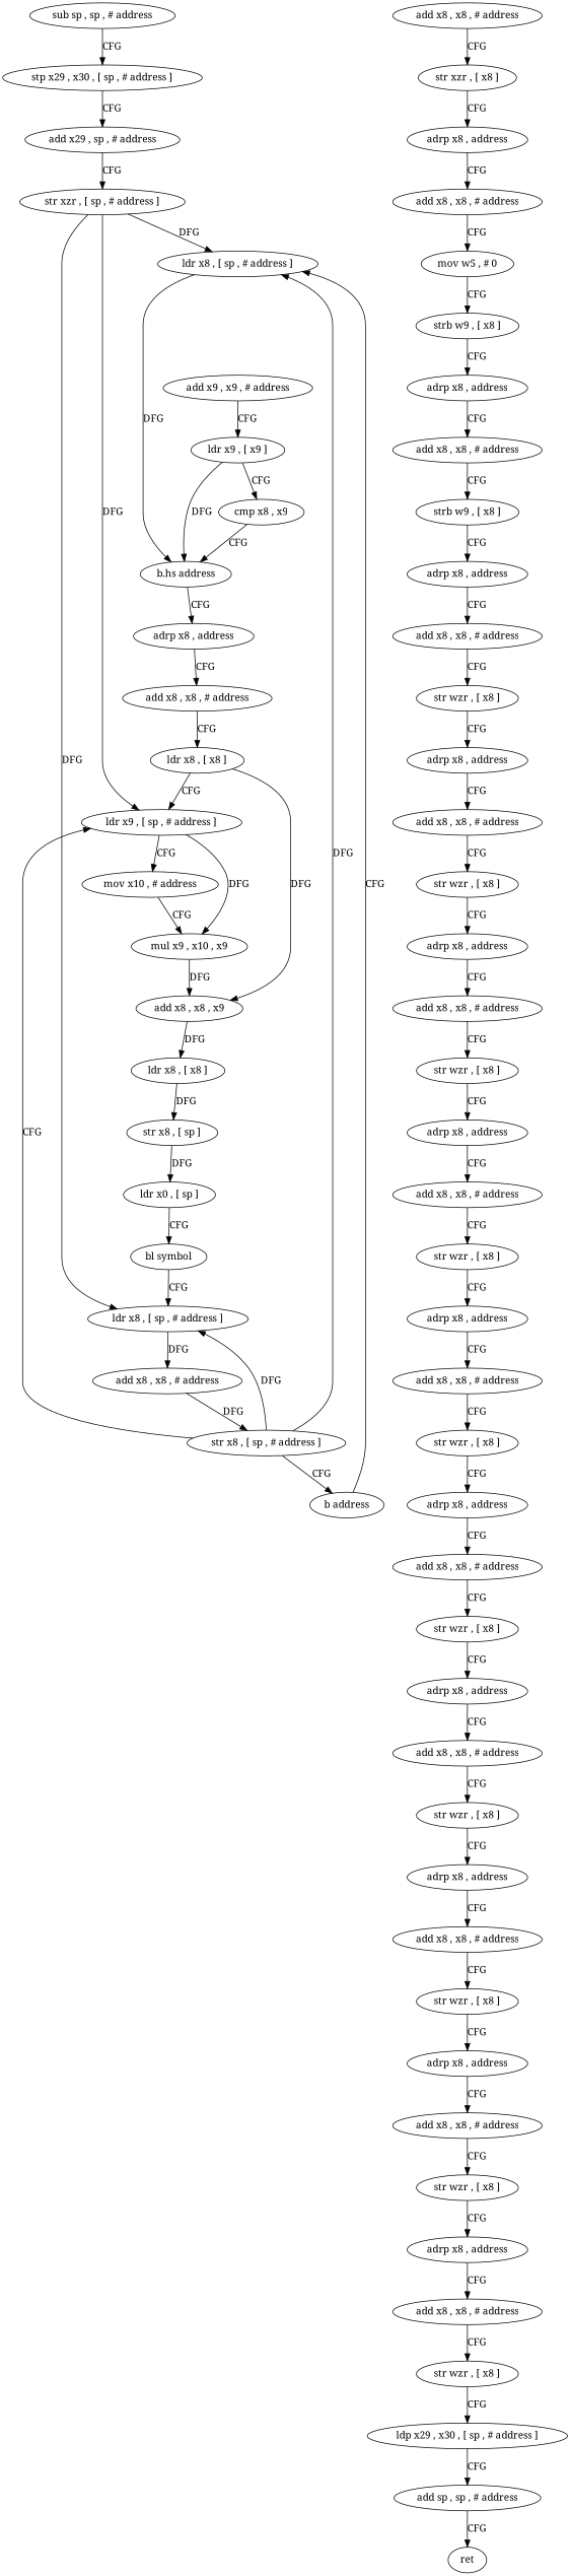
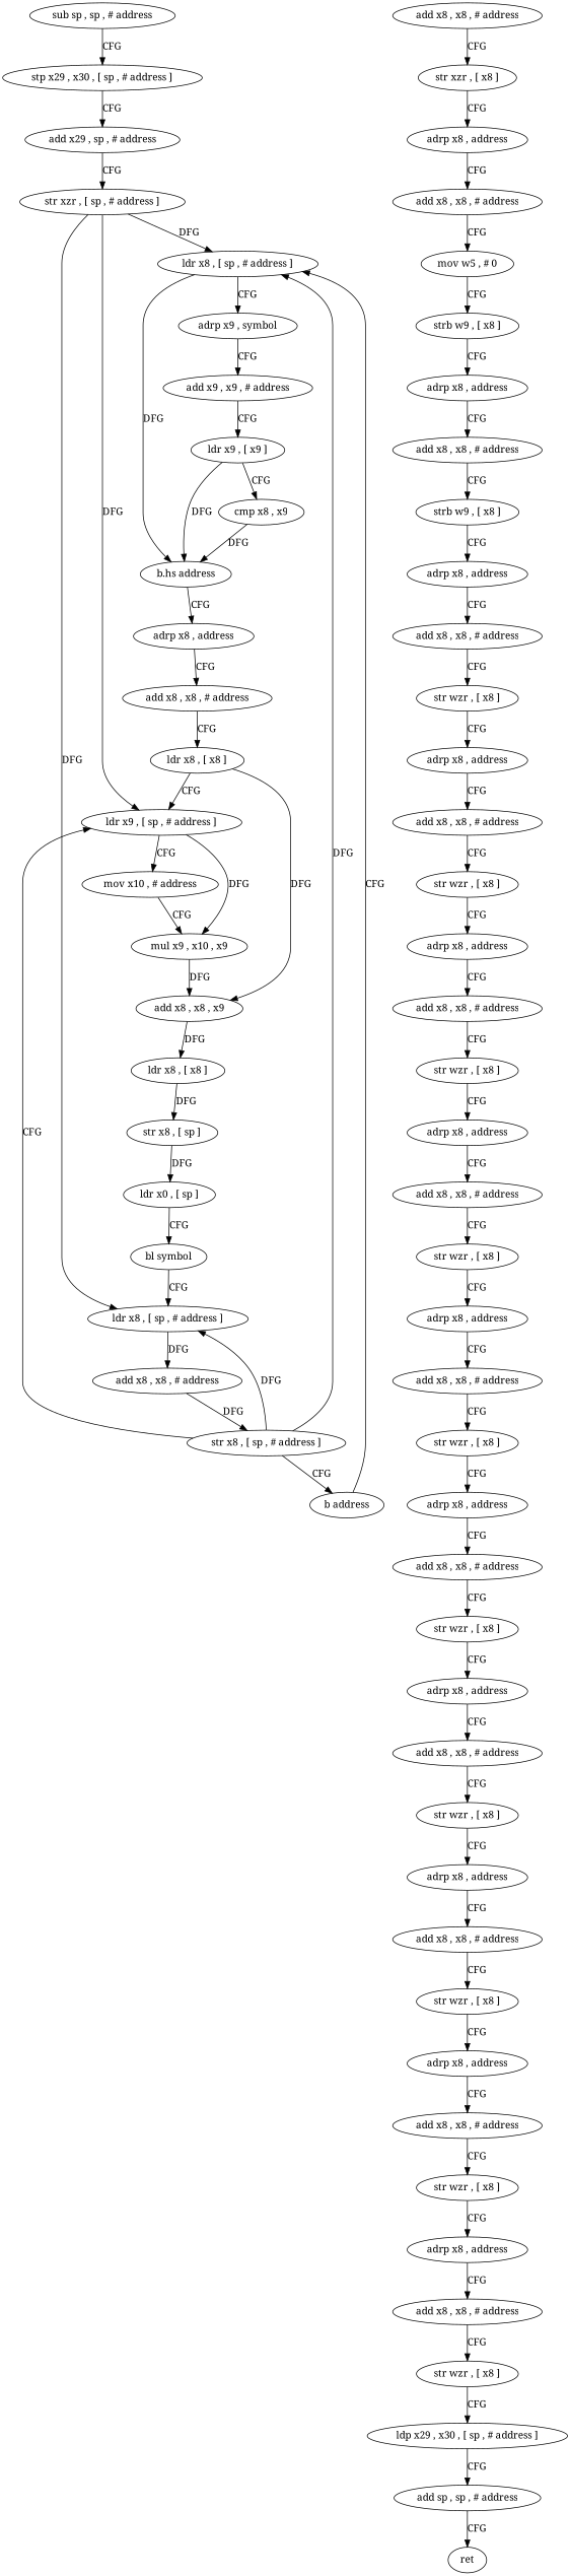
  digraph {
    fontname="Noto Serif"
    node [fontname="Noto Serif"]
    edge [fontname="Noto Serif"]
    n1 [label="sub sp , sp , # address"]
    n2 [label="stp x29 , x30 , [ sp , # address ]"]
    n3 [label="add x29 , sp , # address"]
    n4 [label="str xzr , [ sp , # address ]"]
    n5 [label="ldr x8 , [ sp , # address ]"]
    n6 [label="ldr x9 , [ sp , # address ]"]
    n7 [label="ldr x8 , [ sp , # address ]"]
+   n8 [label="adrp x9 , symbol"]
    n9 [label="b.hs address"]
    n10 [label="mov x10 , # address"]
    n11 [label="mul x9 , x10 , x9"]
    n12 [label="add x8 , x8 , # address"]
    n13 [label="add x9 , x9 , # address"]
    n14 [label="adrp x8 , address"]
    n15 [label="add x8 , x8 , # address"]
    n16 [label="str xzr , [ x8 ]"]
    n17 [label="adrp x8 , address"]
    n18 [label="add x8 , x8 , # address"]
    n19 [label="mov w5 , # 0"]
    n20 [label="strb w9 , [ x8 ]"]
    n21 [label="adrp x8 , address"]
    n22 [label="add x8 , x8 , # address"]
    n23 [label="strb w9 , [ x8 ]"]
    n24 [label="adrp x8 , address"]
    n25 [label="add x8 , x8 , # address"]
    n26 [label="str wzr , [ x8 ]"]
    n27 [label="adrp x8 , address"]
    n28 [label="add x8 , x8 , # address"]
    n29 [label="str wzr , [ x8 ]"]
    n30 [label="adrp x8 , address"]
    n31 [label="add x8 , x8 , # address"]
    n32 [label="str wzr , [ x8 ]"]
    n33 [label="adrp x8 , address"]
    n34 [label="add x8 , x8 , # address"]
    n35 [label="str wzr , [ x8 ]"]
    n36 [label="adrp x8 , address"]
    n37 [label="add x8 , x8 , # address"]
    n38 [label="str wzr , [ x8 ]"]
    n39 [label="adrp x8 , address"]
    n40 [label="add x8 , x8 , # address"]
    n41 [label="str wzr , [ x8 ]"]
    n42 [label="adrp x8 , address"]
    n43 [label="add x8 , x8 , # address"]
    n44 [label="str wzr , [ x8 ]"]
    n45 [label="adrp x8 , address"]
    n46 [label="add x8 , x8 , # address"]
    n47 [label="str wzr , [ x8 ]"]
    n48 [label="adrp x8 , address"]
    n49 [label="add x8 , x8 , # address"]
    n50 [label="str wzr , [ x8 ]"]
    n51 [label="adrp x8 , address"]
    n52 [label="add x8 , x8 , # address"]
    n53 [label="str wzr , [ x8 ]"]
    n54 [label="ldp x29 , x30 , [ sp , # address ]"]
    n55 [label="add sp , sp , # address"]
    n56 [label=ret]
    n57 [label="add x8 , x8 , # address"]
    n58 [label="ldr x8 , [ x8 ]"]
    n59 [label="add x8 , x8 , x9"]
    n60 [label="ldr x8 , [ x8 ]"]
    n61 [label="str x8 , [ sp ]"]
    n62 [label="ldr x0 , [ sp ]"]
    n63 [label="bl symbol"]
    n64 [label="str x8 , [ sp , # address ]"]
    n65 [label="b address"]
    n66 [label="ldr x9 , [ x9 ]"]
    n67 [label="cmp x8 , x9"]
    n1 -> n2 [label=CFG]
    n2 -> n3 [label=CFG]
    n3 -> n4 [label=CFG]
    n4 -> n5 [label=DFG]
    n4 -> n6 [label=DFG]
    n4 -> n7 [label=DFG]
+   n5 -> n8 [label=CFG]
    n5 -> n9 [label=DFG]
    n6 -> n10 [label=CFG]
    n6 -> n11 [label=DFG]
    n7 -> n12 [label=DFG]
+   n8 -> n13 [label=CFG]
    n9 -> n14 [label=CFG]
    n10 -> n11 [label=CFG]
    n11 -> n59 [label=DFG]
    n12 -> n64 [label=DFG]
    n13 -> n66 [label=CFG]
    n14 -> n57 [label=CFG]
    n15 -> n16 [label=CFG]
    n16 -> n17 [label=CFG]
    n17 -> n18 [label=CFG]
    n18 -> n19 [label=CFG]
    n19 -> n20 [label=CFG]
    n20 -> n21 [label=CFG]
    n21 -> n22 [label=CFG]
    n22 -> n23 [label=CFG]
    n23 -> n24 [label=CFG]
    n24 -> n25 [label=CFG]
    n25 -> n26 [label=CFG]
    n26 -> n27 [label=CFG]
    n27 -> n28 [label=CFG]
    n28 -> n29 [label=CFG]
    n29 -> n30 [label=CFG]
    n30 -> n31 [label=CFG]
    n31 -> n32 [label=CFG]
    n32 -> n33 [label=CFG]
    n33 -> n34 [label=CFG]
    n34 -> n35 [label=CFG]
    n35 -> n36 [label=CFG]
    n36 -> n37 [label=CFG]
    n37 -> n38 [label=CFG]
    n38 -> n39 [label=CFG]
    n39 -> n40 [label=CFG]
    n40 -> n41 [label=CFG]
    n41 -> n42 [label=CFG]
    n42 -> n43 [label=CFG]
    n43 -> n44 [label=CFG]
    n44 -> n45 [label=CFG]
    n45 -> n46 [label=CFG]
    n46 -> n47 [label=CFG]
    n47 -> n48 [label=CFG]
    n48 -> n49 [label=CFG]
    n49 -> n50 [label=CFG]
    n50 -> n51 [label=CFG]
    n51 -> n52 [label=CFG]
    n52 -> n53 [label=CFG]
    n53 -> n54 [label=CFG]
    n54 -> n55 [label=CFG]
    n55 -> n56 [label=CFG]
    n57 -> n58 [label=CFG]
    n58 -> n6 [label=CFG]
    n58 -> n59 [label=DFG]
    n59 -> n60 [label=DFG]
    n60 -> n61 [label=DFG]
    n61 -> n62 [label=DFG]
    n62 -> n63 [label=CFG]
    n63 -> n7 [label=CFG]
    n64 -> n5 [label=DFG]
    n64 -> n6 [label=CFG]
    n64 -> n7 [label=DFG]
    n64 -> n65 [label=CFG]
    n65 -> n5 [label=CFG]
    n66 -> n9 [label=DFG]
    n66 -> n67 [label=CFG]
-   n67 -> n9 [label=CFG]
+   n67 -> n9 [label=DFG]
  }
